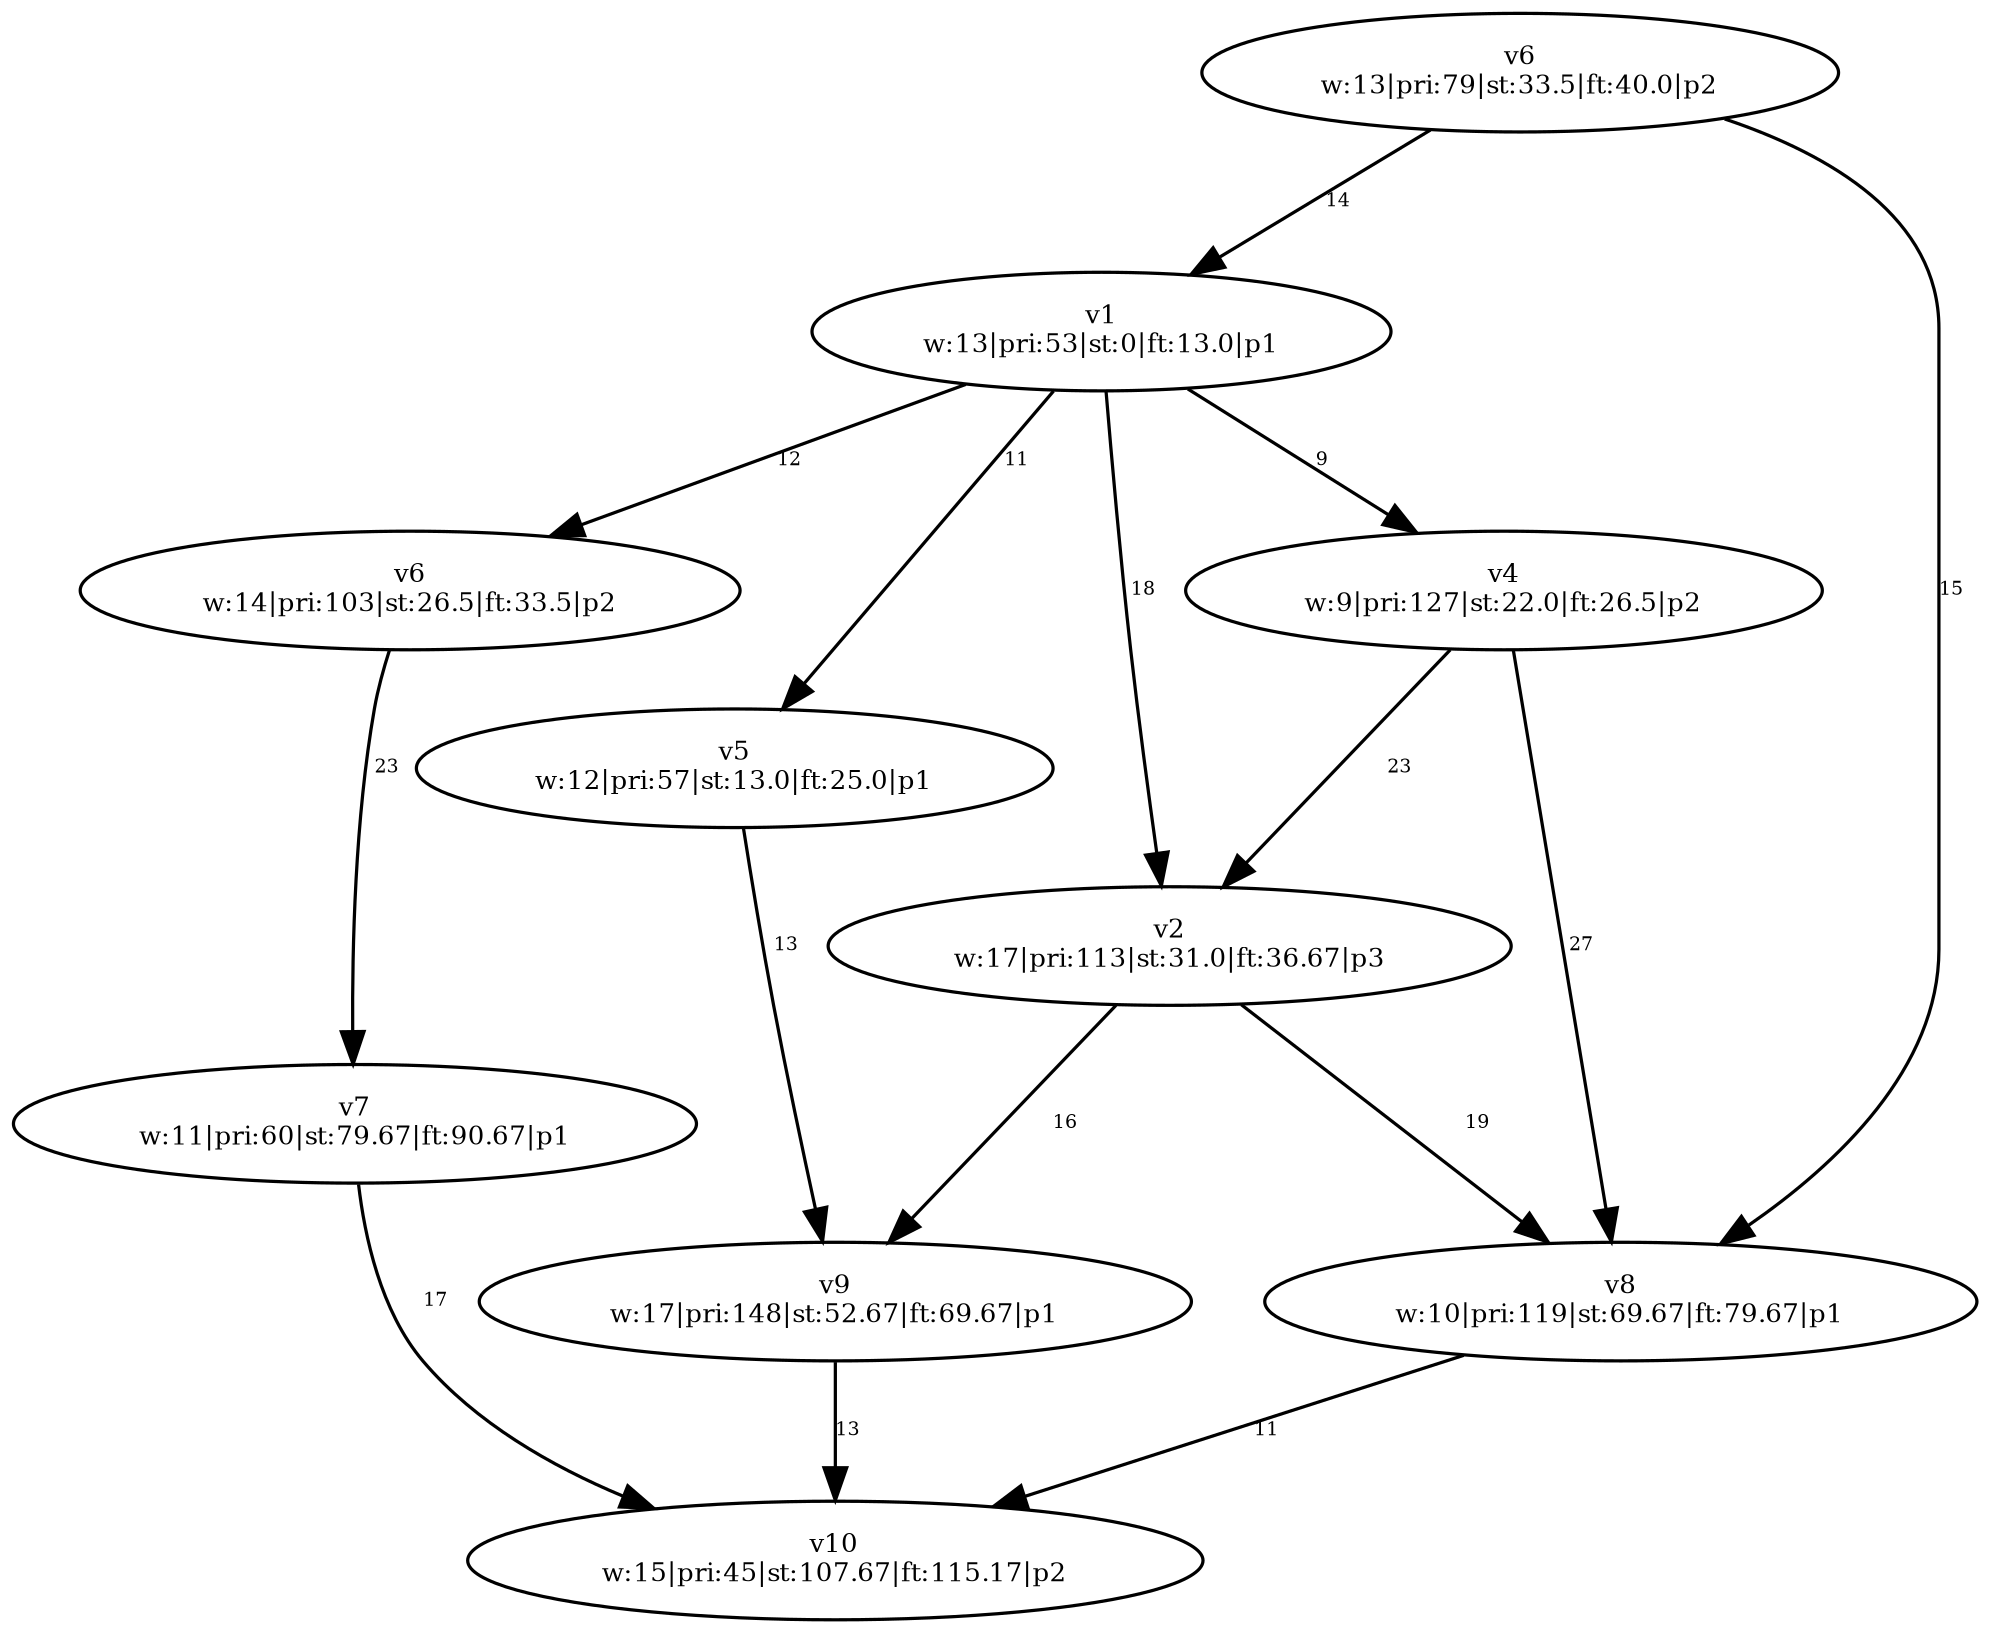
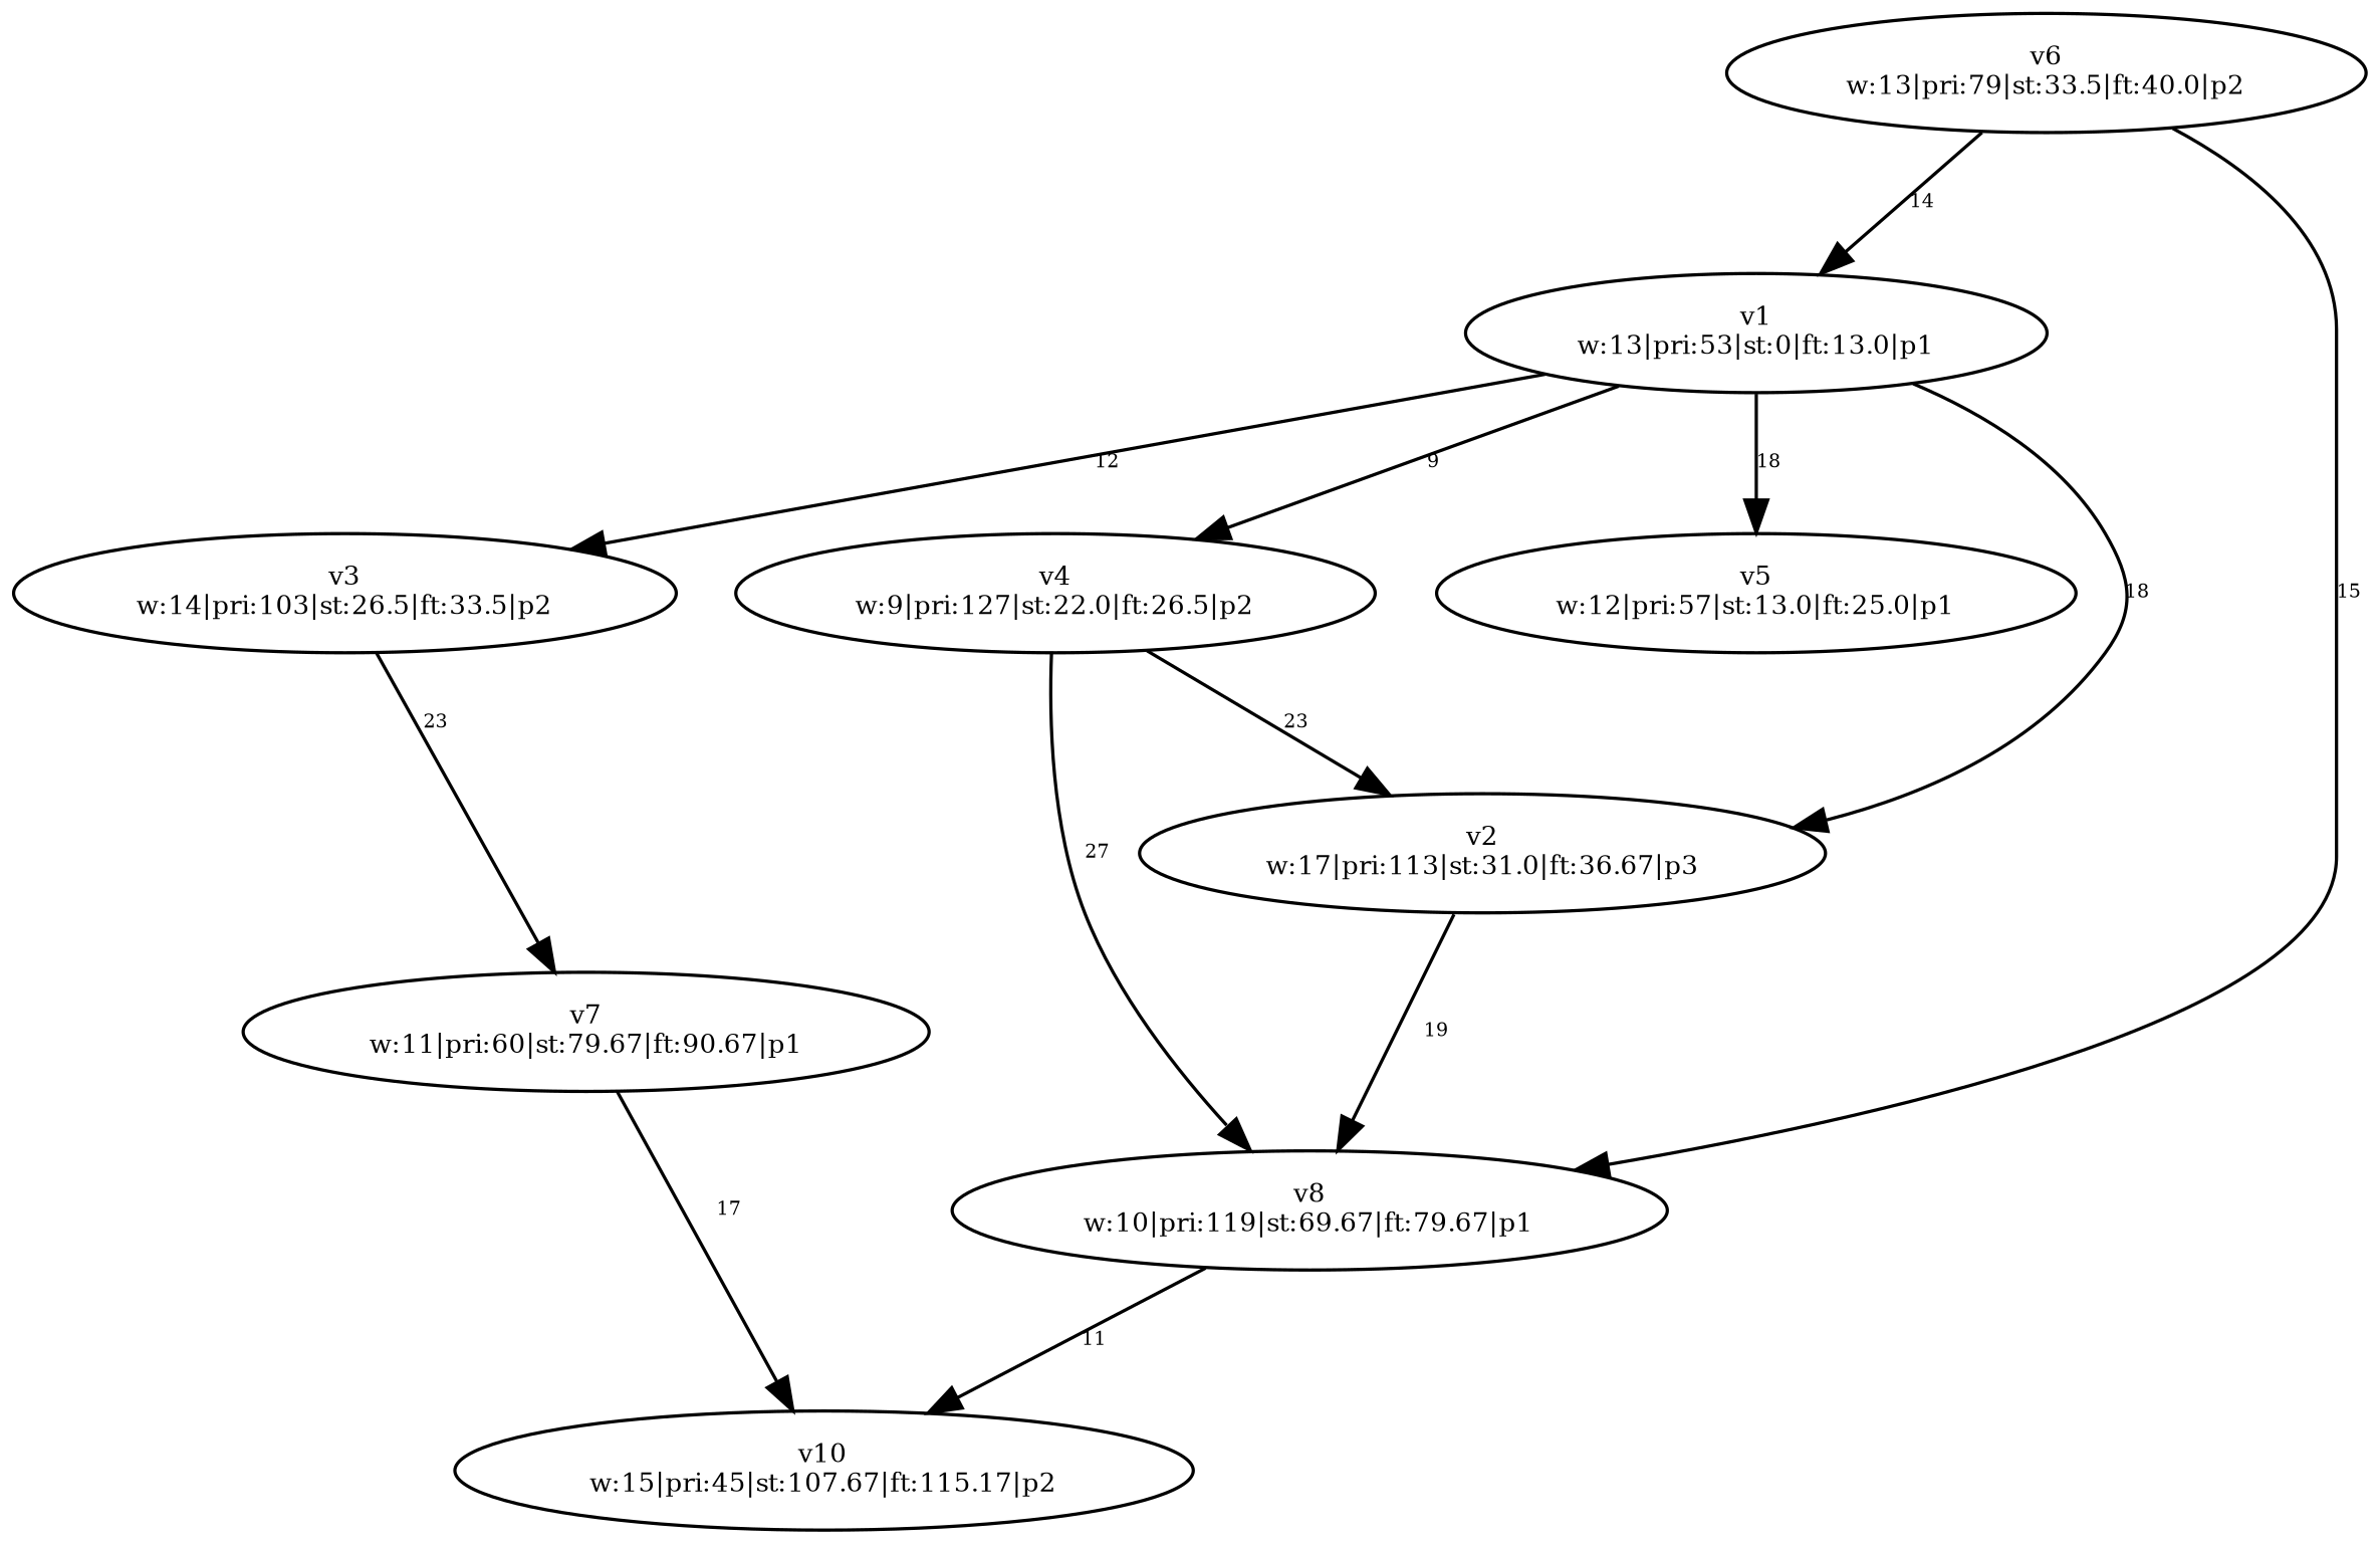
  digraph {
    node [fontsize=8.0]
    edge [constraint=true fontsize=6.0]
    n1 [label="v1\nw:13|pri:53|st:0|ft:13.0|p1"]
    n2 [label="v4\nw:9|pri:127|st:22.0|ft:26.5|p2"]
    n3 [label="v2\nw:17|pri:113|st:31.0|ft:36.67|p3"]
-   n4 [label="v6\nw:14|pri:103|st:26.5|ft:33.5|p2"]
+   n4 [label="v3\nw:14|pri:103|st:26.5|ft:33.5|p2"]
    n5 [label="v5\nw:12|pri:57|st:13.0|ft:25.0|p1"]
    n6 [label="v8\nw:10|pri:119|st:69.67|ft:79.67|p1"]
-   n7 [label="v9\nw:17|pri:148|st:52.67|ft:69.67|p1"]
    n8 [label="v7\nw:11|pri:60|st:79.67|ft:90.67|p1"]
    n9 [label="v6\nw:13|pri:79|st:33.5|ft:40.0|p2"]
    n10 [label="v10\nw:15|pri:45|st:107.67|ft:115.17|p2"]
    n1 -> n2 [label=9]
    n1 -> n3 [label=18]
    n1 -> n4 [label=12]
-   n1 -> n5 [label=11]
+   n1 -> n5 [label=18]
    n2 -> n3 [label=23]
    n2 -> n6 [label=27]
    n3 -> n6 [label=19]
-   n3 -> n7 [label=16]
    n4 -> n8 [label=23]
-   n5 -> n7 [label=13]
    n6 -> n10 [label=11]
-   n7 -> n10 [label=13]
    n8 -> n10 [label=17]
    n9 -> n1 [label=14]
    n9 -> n6 [label=15]
  }
